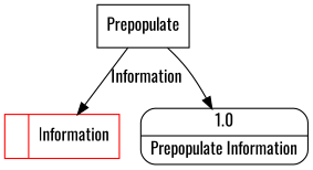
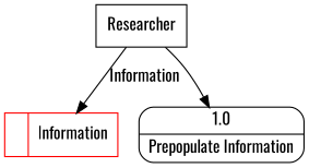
  digraph {
    fontname=Oswald
    node [fontname=Oswald]
    edge [fontname=Oswald]
    n1 [color=red label="<f0>  |<f1> Information " shape=record]
-   n2 [label=Prepopulate shape=box]
+   n2 [label=Researcher shape=box]
    n3 [label="{<f0> 1.0|<f1> Prepopulate Information }" shape=Mrecord]
    n2 -> n1 [label=Information]
    n2 -> n3
  }
